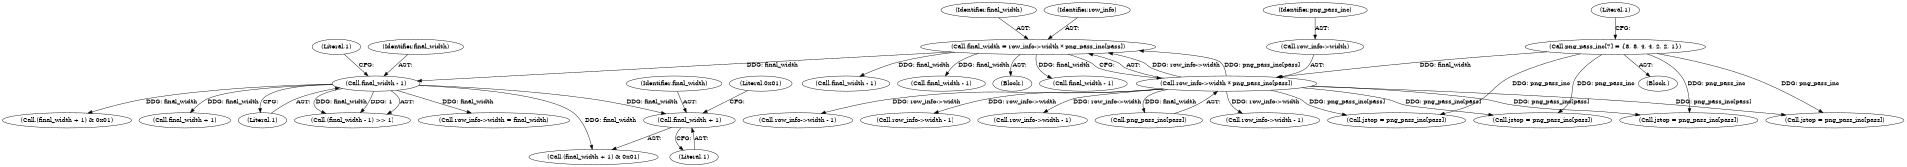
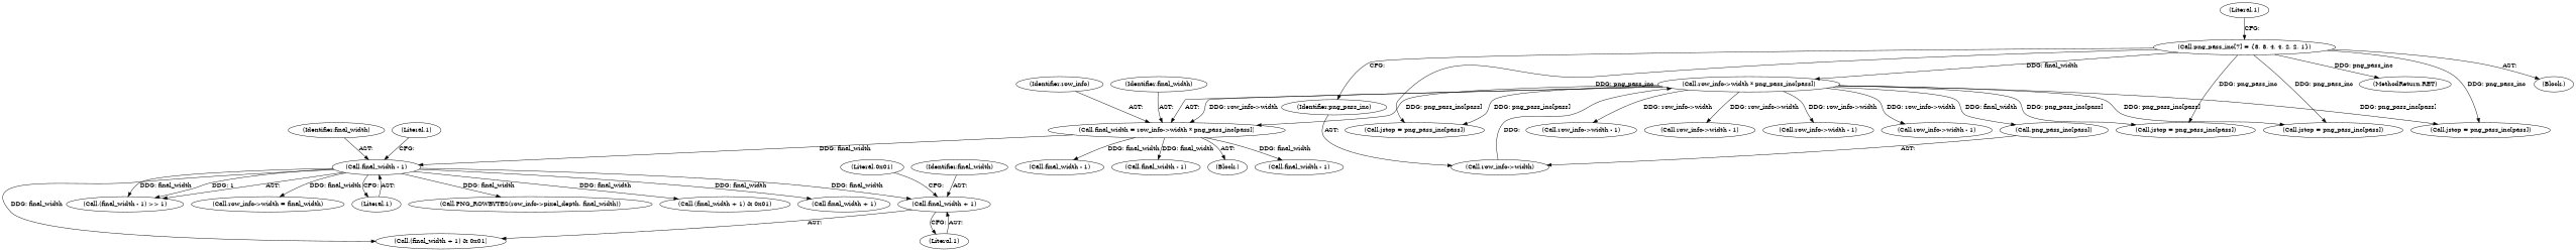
  digraph {
    n1 [label="(Call,final_width + 1)"]
    n2 [label="(Call,(final_width + 1) & 0x01)"]
    n3 [label="(Literal,1)"]
    n4 [label="(Call,final_width - 1)"]
    n5 [label="(Call,(final_width - 1) >> 1)"]
    n6 [label="(Call,row_info->width = final_width)"]
    n7 [label="(Literal,1)"]
+   n8 [label="(Call,PNG_ROWBYTES(row_info->pixel_depth, final_width))"]
    n9 [label="(Call,(final_width + 1) & 0x01)"]
    n10 [label="(Call,final_width + 1)"]
    n11 [label="(Call,final_width = row_info->width * png_pass_inc[pass])"]
    n12 [label="(Call,row_info->width * png_pass_inc[pass])"]
    n13 [label="(Call,final_width - 1)"]
    n14 [label="(Call,final_width - 1)"]
    n15 [label="(Block,)"]
    n16 [label="(Call,final_width - 1)"]
    n17 [label="(Call,row_info->width - 1)"]
    n18 [label="(Call,jstop = png_pass_inc[pass])"]
    n19 [label="(Call,row_info->width - 1)"]
    n20 [label="(Call,jstop = png_pass_inc[pass])"]
    n21 [label="(Call,row_info->width - 1)"]
    n22 [label="(Call,jstop = png_pass_inc[pass])"]
    n23 [label="(Call,jstop = png_pass_inc[pass])"]
    n24 [label="(Call,png_pass_inc[pass])"]
    n25 [label="(Call,row_info->width - 1)"]
+   n26 [label="(MethodReturn,RET)"]
    n27 [label="(Call,png_pass_inc[7] = {8, 8, 4, 4, 2, 2, 1})"]
    n28 [label="(Identifier,png_pass_inc)"]
    n29 [label="(Block,)"]
    n30 [label="(Call,row_info->width)"]
    n31 [label="(Literal,1)"]
    n32 [label="(Literal,1)"]
    n33 [label="(Identifier,final_width)"]
    n34 [label="(Identifier,final_width)"]
    n35 [label="(Identifier,final_width)"]
    n36 [label="(Literal,0x01)"]
    n37 [label="(Identifier,row_info)"]
    n1 -> n2 [label="AST: "]
    n1 -> n3 [label="CFG: "]
    n3 -> n1 [label="AST: "]
    n4 -> n1 [label="DDG: final_width"]
    n4 -> n2 [label="DDG: final_width"]
    n4 -> n5 [label="AST: "]
    n4 -> n5 [label="DDG: final_width"]
    n4 -> n5 [label="DDG: 1"]
    n4 -> n6 [label="DDG: final_width"]
    n4 -> n7 [label="CFG: "]
+   n4 -> n8 [label="DDG: final_width"]
    n4 -> n9 [label="DDG: final_width"]
    n4 -> n10 [label="DDG: final_width"]
    n7 -> n4 [label="AST: "]
    n11 -> n4 [label="DDG: final_width"]
-   n11 -> n12 [label="CFG: "]
    n11 -> n13 [label="DDG: final_width"]
    n11 -> n14 [label="DDG: final_width"]
    n11 -> n15 [label="AST: "]
    n11 -> n16 [label="DDG: final_width"]
    n12 -> n11 [label="AST: "]
    n12 -> n11 [label="DDG: row_info->width"]
    n12 -> n11 [label="DDG: png_pass_inc[pass]"]
    n12 -> n17 [label="DDG: row_info->width"]
    n12 -> n18 [label="DDG: png_pass_inc[pass]"]
    n12 -> n19 [label="DDG: row_info->width"]
    n12 -> n20 [label="DDG: png_pass_inc[pass]"]
    n12 -> n21 [label="DDG: row_info->width"]
    n12 -> n22 [label="DDG: png_pass_inc[pass]"]
    n12 -> n23 [label="DDG: png_pass_inc[pass]"]
    n12 -> n24 [label="DDG: final_width"]
    n12 -> n25 [label="DDG: row_info->width"]
-   n24 -> n12 [label="AST: "]
+   n24 -> n30 [label="AST: "]
    n27 -> n12 [label="DDG: final_width"]
    n27 -> n18 [label="DDG: png_pass_inc"]
    n27 -> n20 [label="DDG: png_pass_inc"]
    n27 -> n22 [label="DDG: png_pass_inc"]
    n27 -> n23 [label="DDG: png_pass_inc"]
+   n27 -> n26 [label="DDG: png_pass_inc"]
+   n27 -> n28 [label="CFG: "]
    n27 -> n29 [label="AST: "]
    n28 -> n30 [label="AST: "]
-   n30 -> n12 [label="AST: "]
+   n30 -> n12 [label="DDG: "]
    n31 -> n27 [label="CFG: "]
    n32 -> n4 [label="CFG: "]
    n33 -> n11 [label="AST: "]
    n34 -> n1 [label="AST: "]
    n35 -> n4 [label="AST: "]
    n36 -> n1 [label="CFG: "]
    n37 -> n11 [label="AST: "]
  }
